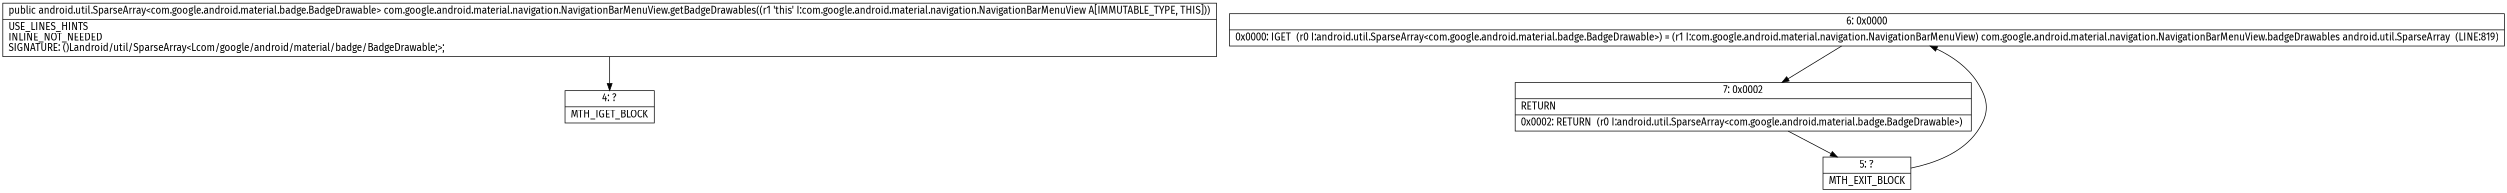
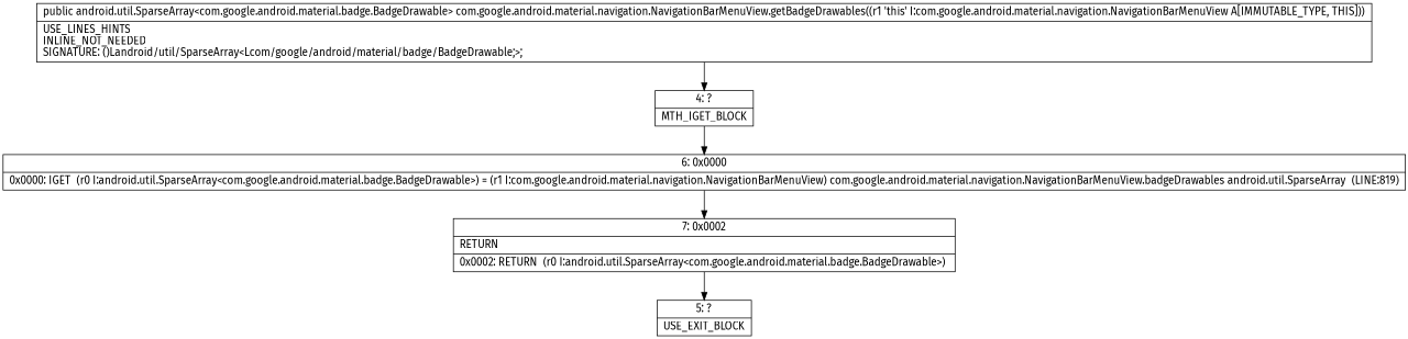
  digraph {
    fontname="Fira Sans"
    node [fontname="Fira Sans" shape=record]
    edge [fontname="Fira Sans"]
    n1 [label="{4\:\ ?|MTH_IGET_BLOCK\l}"]
    n2 [label="{6\:\ 0x0000|0x0000: IGET  (r0 I:android.util.SparseArray\<com.google.android.material.badge.BadgeDrawable\>) = (r1 I:com.google.android.material.navigation.NavigationBarMenuView) com.google.android.material.navigation.NavigationBarMenuView.badgeDrawables android.util.SparseArray  (LINE:819)\l}"]
    n3 [label="{7\:\ 0x0002|RETURN\l|0x0002: RETURN  (r0 I:android.util.SparseArray\<com.google.android.material.badge.BadgeDrawable\>) \l}"]
-   n4 [label="{5\:\ ?|MTH_EXIT_BLOCK\l}"]
+   n4 [label="{5\:\ ?|USE_EXIT_BLOCK\l}"]
    n5 [label="{public android.util.SparseArray\<com.google.android.material.badge.BadgeDrawable\> com.google.android.material.navigation.NavigationBarMenuView.getBadgeDrawables((r1 'this' I:com.google.android.material.navigation.NavigationBarMenuView A[IMMUTABLE_TYPE, THIS]))  | USE_LINES_HINTS\lINLINE_NOT_NEEDED\lSIGNATURE: ()Landroid\/util\/SparseArray\<Lcom\/google\/android\/material\/badge\/BadgeDrawable;\>;\l}"]
-   n4 -> n2
+   n1 -> n2
    n2 -> n3
    n3 -> n4
    n5 -> n1
  }
